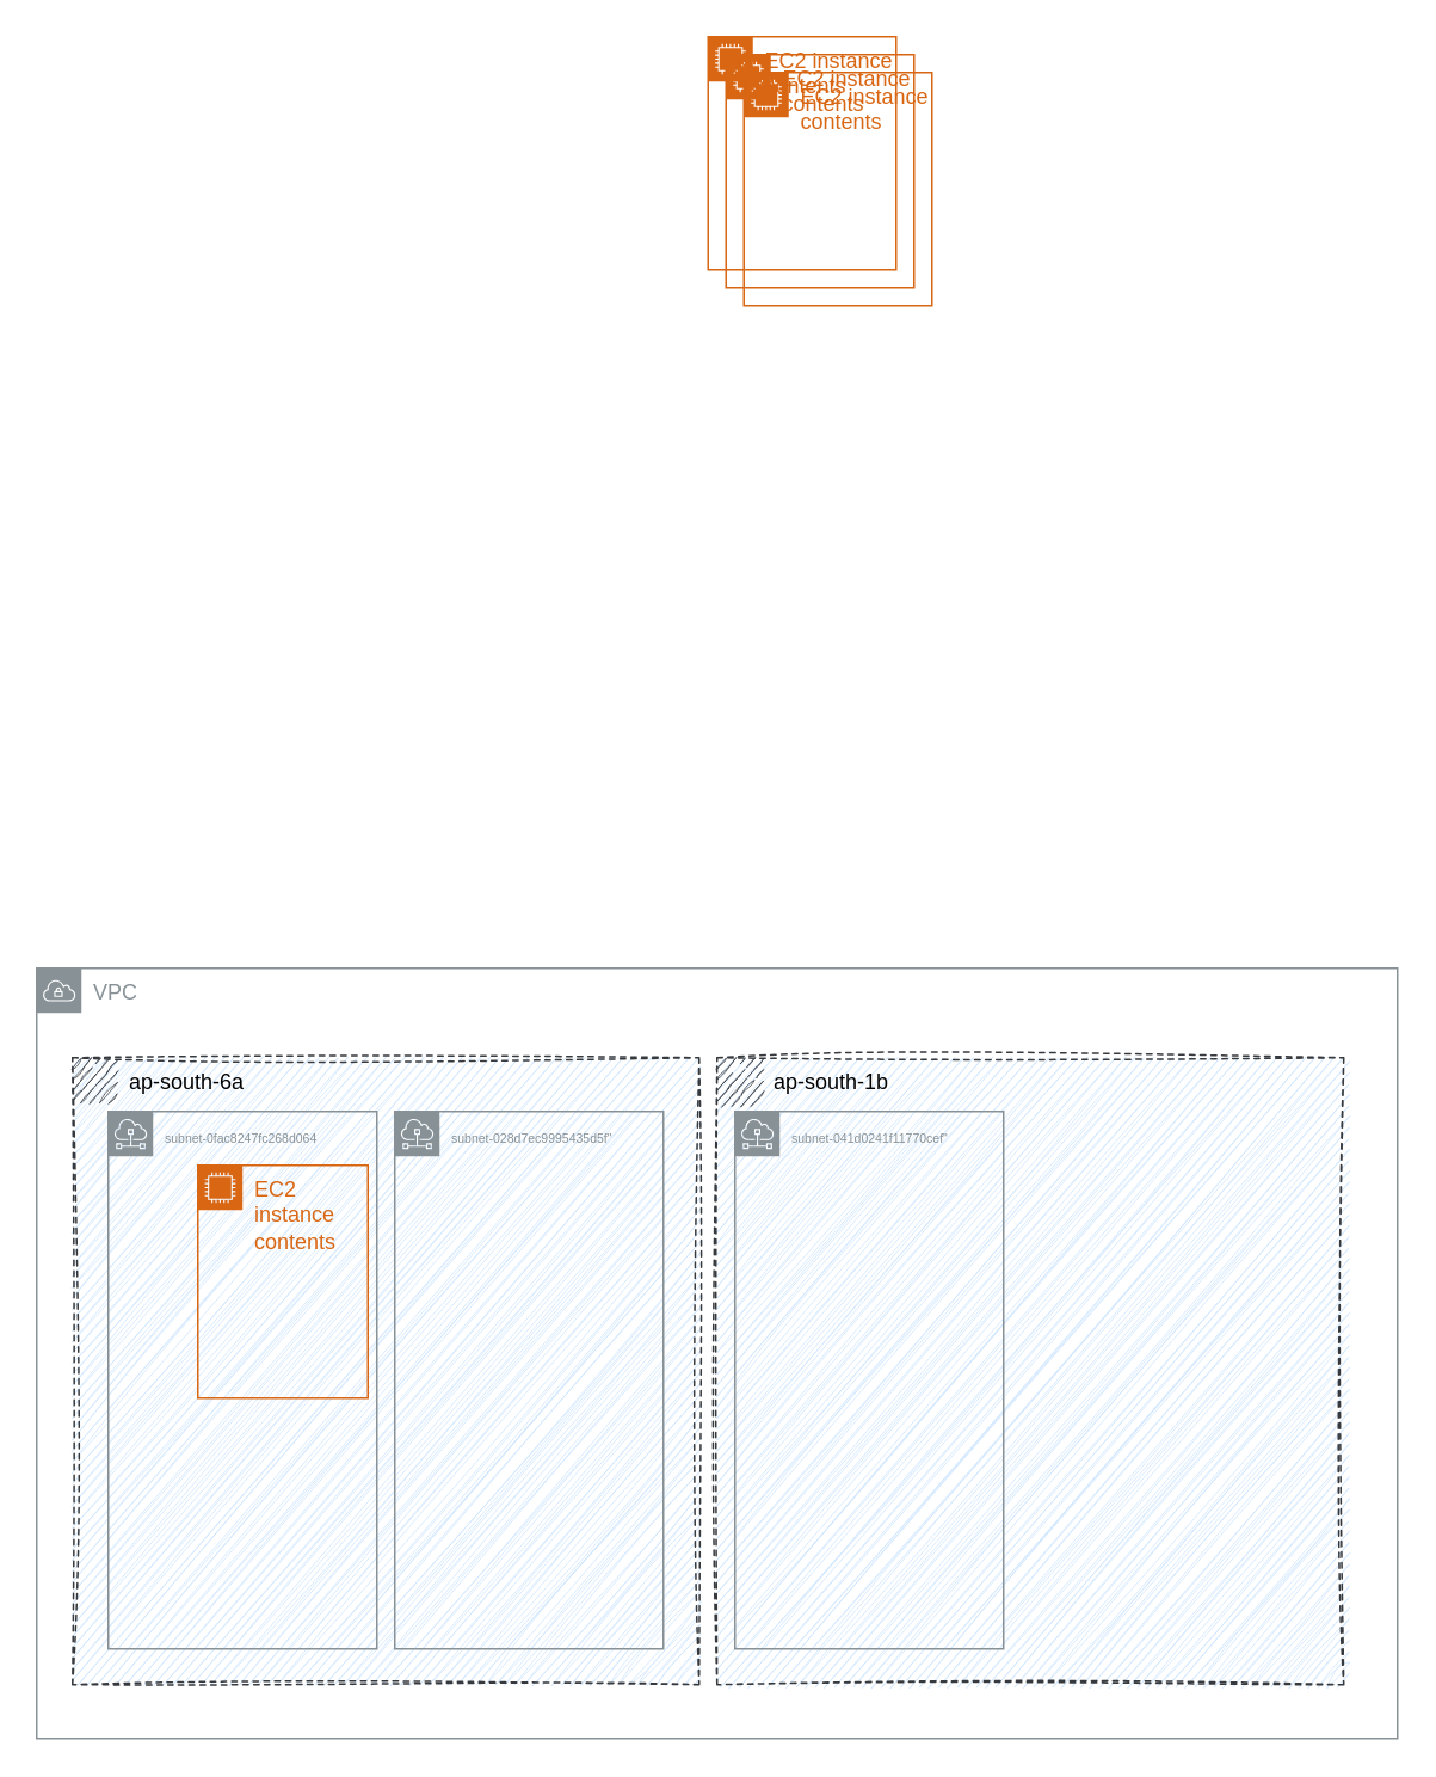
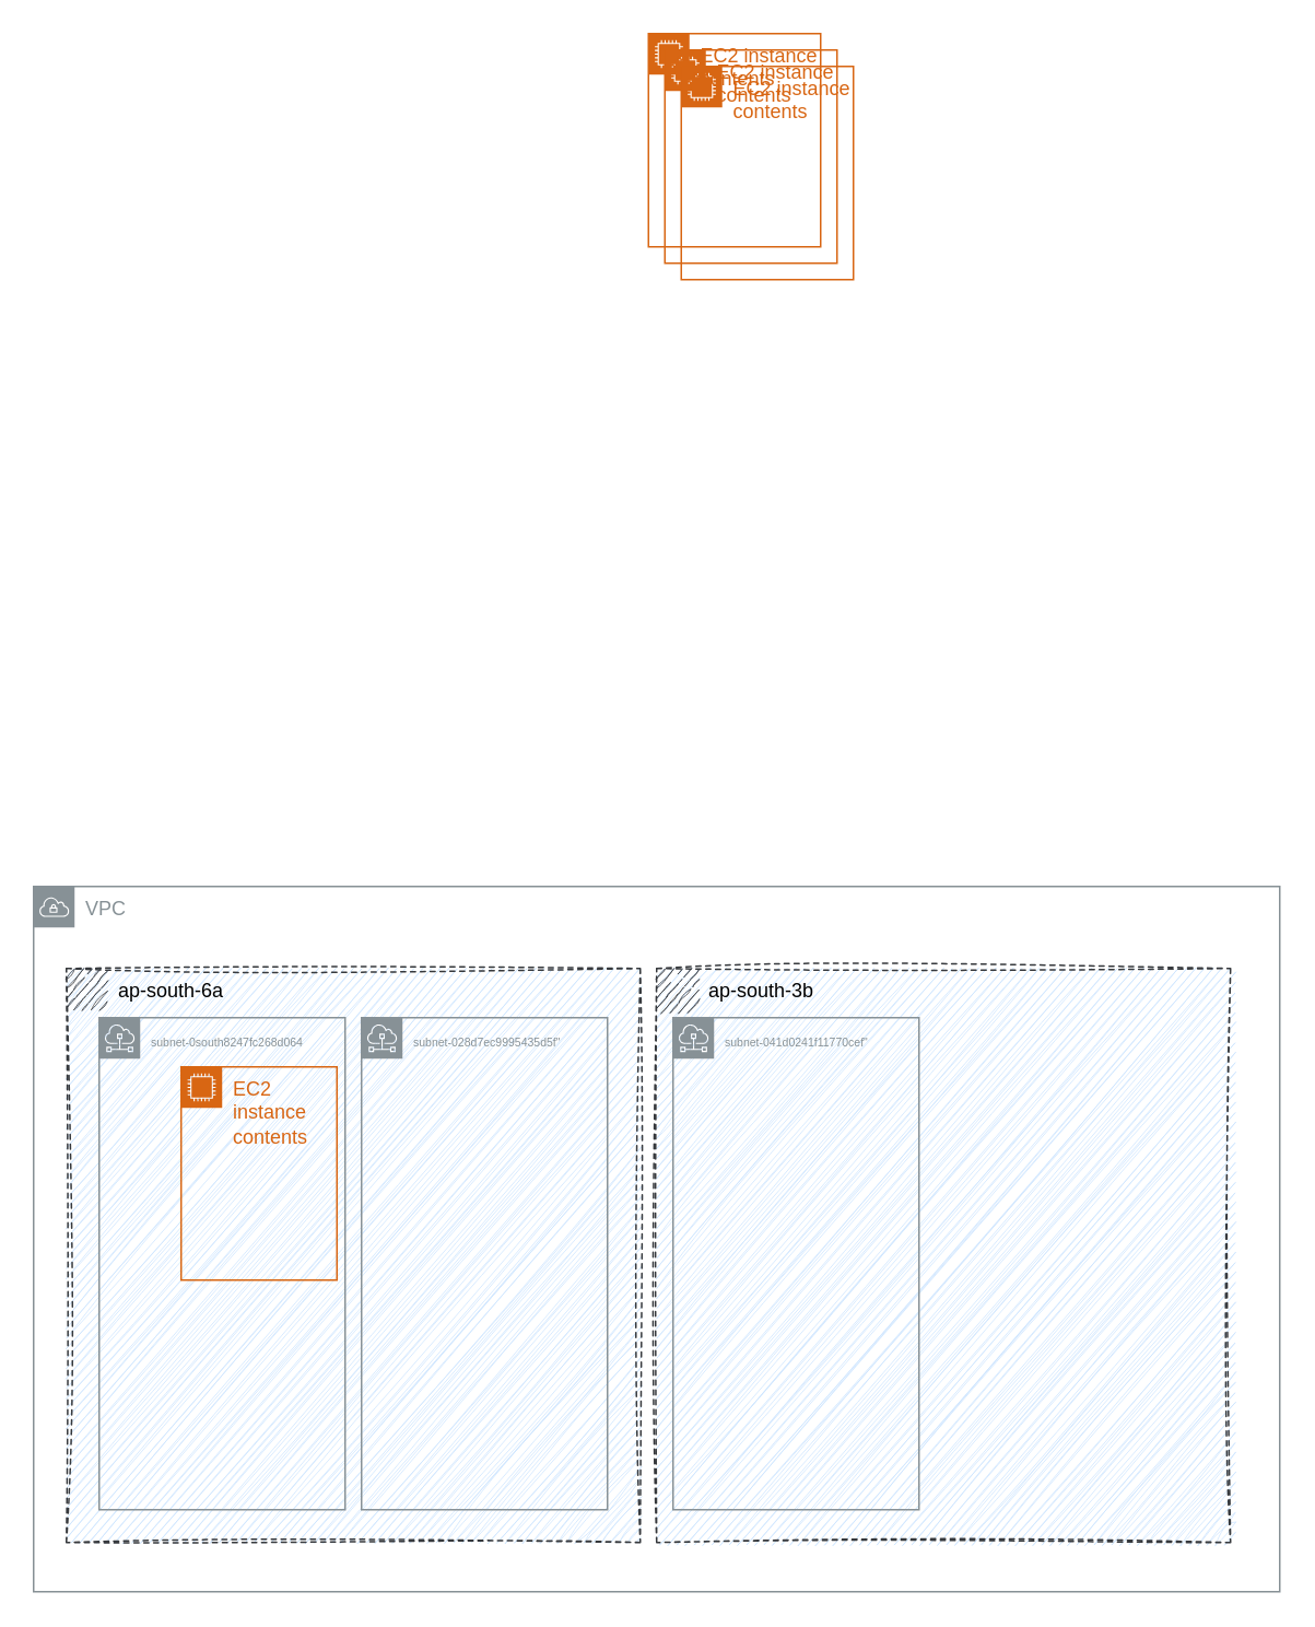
  <mxCell id="0" />
  <mxCell id="1" parent="0" />
- <mxCell id="2" value="ap-south-1b" style="sketch=1;outlineConnect=0;html=1;whiteSpace=wrap;fontSize=12;fontStyle=0;shape=mxgraph.aws4.group;grIcon=mxgraph.aws4.group_availability_zone;verticalAlign=top;align=left;spacingLeft=30;dashed=1;fillColor=#cce5ff;strokeColor=#36393d;curveFitting=1;jiggle=2;" vertex="1" parent="1"><mxGeometry x="400" y="590" width="350" height="350" as="geometry" /></mxCell>
+ <mxCell id="2" value="ap-south-3b" style="sketch=1;outlineConnect=0;html=1;whiteSpace=wrap;fontSize=12;fontStyle=0;shape=mxgraph.aws4.group;grIcon=mxgraph.aws4.group_availability_zone;verticalAlign=top;align=left;spacingLeft=30;dashed=1;fillColor=#cce5ff;strokeColor=#36393d;curveFitting=1;jiggle=2;" vertex="1" parent="1"><mxGeometry x="400" y="590" width="350" height="350" as="geometry" /></mxCell>
  <mxCell id="3" value="ap-south-6a" style="sketch=1;outlineConnect=0;html=1;whiteSpace=wrap;fontSize=12;fontStyle=0;shape=mxgraph.aws4.group;grIcon=mxgraph.aws4.group_availability_zone;verticalAlign=top;align=left;spacingLeft=30;dashed=1;fillColor=#cce5ff;strokeColor=#36393d;curveFitting=1;jiggle=2;" vertex="1" parent="1"><mxGeometry x="40" y="590" width="350" height="350" as="geometry" /></mxCell>
  <mxCell id="4" value="VPC" style="sketch=0;outlineConnect=0;gradientColor=none;html=1;whiteSpace=wrap;fontSize=12;fontStyle=0;shape=mxgraph.aws4.group;grIcon=mxgraph.aws4.group_vpc;strokeColor=#879196;fillColor=none;verticalAlign=top;align=left;spacingLeft=30;fontColor=#879196;dashed=0;" vertex="1" parent="1"><mxGeometry x="20" y="540" width="760" height="430" as="geometry" /></mxCell>
  <mxCell id="5" value="&lt;font style=&quot;font-size: 7px;&quot;&gt;subnet-041d0241f11770cef&quot;&lt;/font&gt;" style="sketch=0;outlineConnect=0;gradientColor=none;html=1;whiteSpace=wrap;fontSize=12;fontStyle=0;shape=mxgraph.aws4.group;grIcon=mxgraph.aws4.group_subnet;strokeColor=#879196;fillColor=none;verticalAlign=top;align=left;spacingLeft=30;fontColor=#879196;dashed=0;" vertex="1" parent="1"><mxGeometry x="410" y="620" width="150" height="300" as="geometry" /></mxCell>
  <mxCell id="6" value="EC2 instance contents" style="points=[[0,0],[0.25,0],[0.5,0],[0.75,0],[1,0],[1,0.25],[1,0.5],[1,0.75],[1,1],[0.75,1],[0.5,1],[0.25,1],[0,1],[0,0.75],[0,0.5],[0,0.25]];outlineConnect=0;gradientColor=none;html=1;whiteSpace=wrap;fontSize=12;fontStyle=0;container=1;pointerEvents=0;collapsible=0;recursiveResize=0;shape=mxgraph.aws4.group;grIcon=mxgraph.aws4.group_ec2_instance_contents;strokeColor=#D86613;fillColor=none;verticalAlign=top;align=left;spacingLeft=30;fontColor=#D86613;dashed=0;" vertex="1" parent="1"><mxGeometry x="395" y="20" width="105" height="130" as="geometry" /></mxCell>
  <mxCell id="7" value="&lt;font style=&quot;font-size: 7px;&quot;&gt;subnet-028d7ec9995435d5f&quot;&lt;/font&gt;" style="sketch=0;outlineConnect=0;gradientColor=none;html=1;whiteSpace=wrap;fontSize=12;fontStyle=0;shape=mxgraph.aws4.group;grIcon=mxgraph.aws4.group_subnet;strokeColor=#879196;fillColor=none;verticalAlign=top;align=left;spacingLeft=30;fontColor=#879196;dashed=0;" vertex="1" parent="1"><mxGeometry x="220" y="620" width="150" height="300" as="geometry" /></mxCell>
  <mxCell id="8" value="EC2 instance contents" style="points=[[0,0],[0.25,0],[0.5,0],[0.75,0],[1,0],[1,0.25],[1,0.5],[1,0.75],[1,1],[0.75,1],[0.5,1],[0.25,1],[0,1],[0,0.75],[0,0.5],[0,0.25]];outlineConnect=0;gradientColor=none;html=1;whiteSpace=wrap;fontSize=12;fontStyle=0;container=1;pointerEvents=0;collapsible=0;recursiveResize=0;shape=mxgraph.aws4.group;grIcon=mxgraph.aws4.group_ec2_instance_contents;strokeColor=#D86613;fillColor=none;verticalAlign=top;align=left;spacingLeft=30;fontColor=#D86613;dashed=0;" vertex="1" parent="1"><mxGeometry x="405" y="30" width="105" height="130" as="geometry" /></mxCell>
  <mxCell id="9" value="EC2 instance contents" style="points=[[0,0],[0.25,0],[0.5,0],[0.75,0],[1,0],[1,0.25],[1,0.5],[1,0.75],[1,1],[0.75,1],[0.5,1],[0.25,1],[0,1],[0,0.75],[0,0.5],[0,0.25]];outlineConnect=0;gradientColor=none;html=1;whiteSpace=wrap;fontSize=12;fontStyle=0;container=1;pointerEvents=0;collapsible=0;recursiveResize=0;shape=mxgraph.aws4.group;grIcon=mxgraph.aws4.group_ec2_instance_contents;strokeColor=#D86613;fillColor=none;verticalAlign=top;align=left;spacingLeft=30;fontColor=#D86613;dashed=0;" vertex="1" parent="1"><mxGeometry x="415" y="40" width="105" height="130" as="geometry" /></mxCell>
- <mxCell id="10" value="&lt;font style=&quot;font-size: 7px;&quot;&gt;subnet-0fac8247fc268d064&lt;/font&gt;" style="sketch=0;outlineConnect=0;gradientColor=none;html=1;whiteSpace=wrap;fontSize=12;fontStyle=0;shape=mxgraph.aws4.group;grIcon=mxgraph.aws4.group_subnet;strokeColor=#879196;fillColor=none;verticalAlign=top;align=left;spacingLeft=30;fontColor=#879196;dashed=0;" vertex="1" parent="1"><mxGeometry x="60" y="620" width="150" height="300" as="geometry" /></mxCell>
+ <mxCell id="10" value="&lt;font style=&quot;font-size: 7px;&quot;&gt;subnet-0south8247fc268d064&lt;/font&gt;" style="sketch=0;outlineConnect=0;gradientColor=none;html=1;whiteSpace=wrap;fontSize=12;fontStyle=0;shape=mxgraph.aws4.group;grIcon=mxgraph.aws4.group_subnet;strokeColor=#879196;fillColor=none;verticalAlign=top;align=left;spacingLeft=30;fontColor=#879196;dashed=0;" vertex="1" parent="1"><mxGeometry x="60" y="620" width="150" height="300" as="geometry" /></mxCell>
  <mxCell id="11" value="EC2 instance contents" style="points=[[0,0],[0.25,0],[0.5,0],[0.75,0],[1,0],[1,0.25],[1,0.5],[1,0.75],[1,1],[0.75,1],[0.5,1],[0.25,1],[0,1],[0,0.75],[0,0.5],[0,0.25]];outlineConnect=0;gradientColor=none;html=1;whiteSpace=wrap;fontSize=12;fontStyle=0;container=0;pointerEvents=0;collapsible=0;recursiveResize=0;shape=mxgraph.aws4.group;grIcon=mxgraph.aws4.group_ec2_instance_contents;strokeColor=#D86613;fillColor=none;verticalAlign=top;align=left;spacingLeft=30;fontColor=#D86613;dashed=0;" vertex="1" parent="1"><mxGeometry x="110" y="650" width="95" height="130" as="geometry" /></mxCell>
